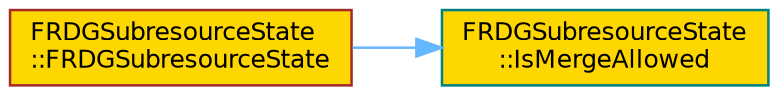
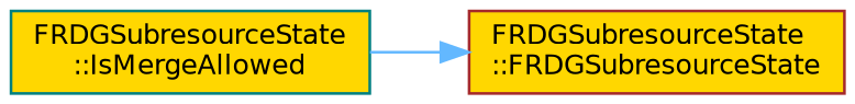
  digraph {
    rankdir=LR
    node [fillcolor=gold fontname=Helvetica fontsize=10 shape=box style=filled]
    n1 [color=teal fontcolor=black height=0.2 label="FRDGSubresourceState\l::IsMergeAllowed" width=0.4]
    n2 [color=brown height=0.2 label="FRDGSubresourceState\l::FRDGSubresourceState" width=0.4]
-   n2 -> n1 [color=steelblue1 fontname=Helvetica fontsize=10 labelfontname=Helvetica labelfontsize=10 style=solid]
+   n1 -> n2 [color=steelblue1 fontname=Helvetica fontsize=10 labelfontname=Helvetica labelfontsize=10 style=solid]
  }
